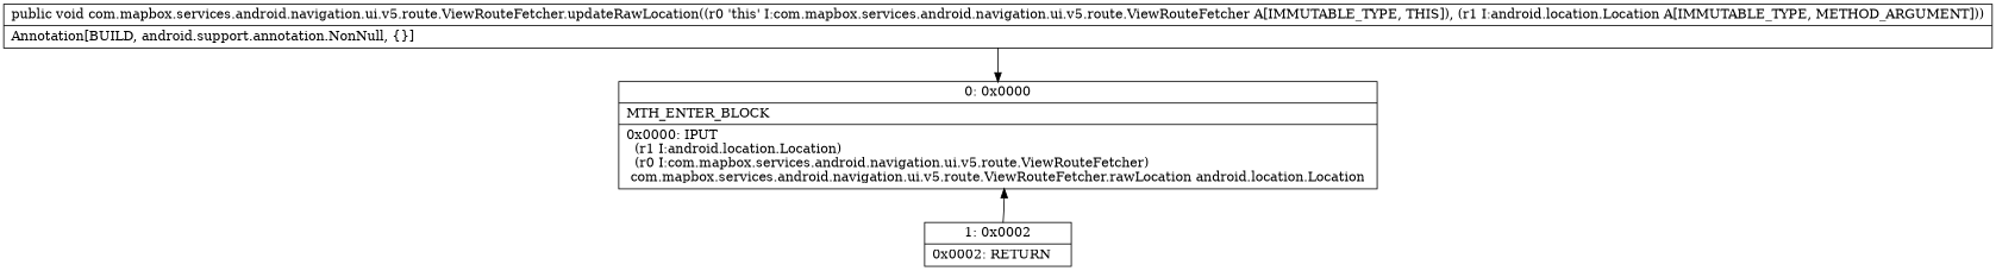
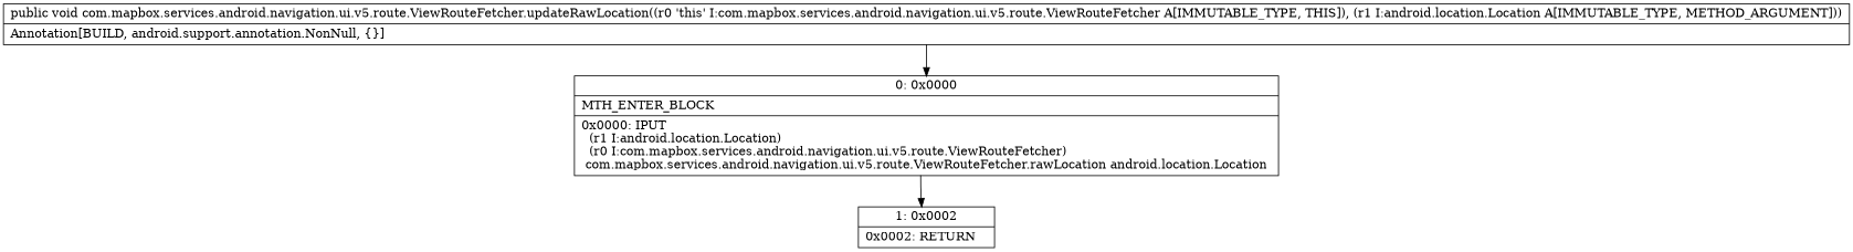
  digraph {
    node [shape=record]
    n1 [label="{0\:\ 0x0000|MTH_ENTER_BLOCK\l|0x0000: IPUT  \l  (r1 I:android.location.Location)\l  (r0 I:com.mapbox.services.android.navigation.ui.v5.route.ViewRouteFetcher)\l com.mapbox.services.android.navigation.ui.v5.route.ViewRouteFetcher.rawLocation android.location.Location \l}"]
    n2 [label="{1\:\ 0x0002|0x0002: RETURN   \l}"]
    n3 [label="{public void com.mapbox.services.android.navigation.ui.v5.route.ViewRouteFetcher.updateRawLocation((r0 'this' I:com.mapbox.services.android.navigation.ui.v5.route.ViewRouteFetcher A[IMMUTABLE_TYPE, THIS]), (r1 I:android.location.Location A[IMMUTABLE_TYPE, METHOD_ARGUMENT]))  | Annotation[BUILD, android.support.annotation.NonNull, \{\}]\l}"]
-   n2 -> n1
+   n1 -> n2
    n3 -> n1
  }
